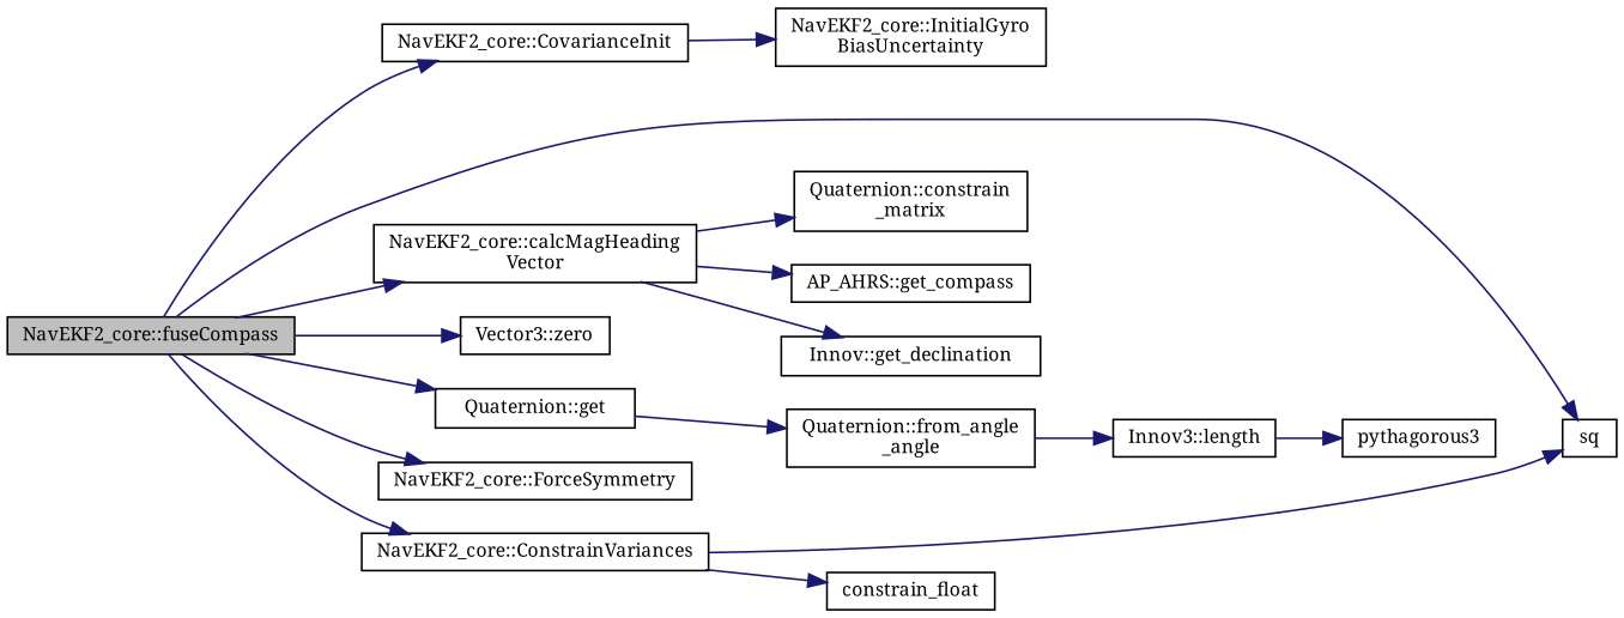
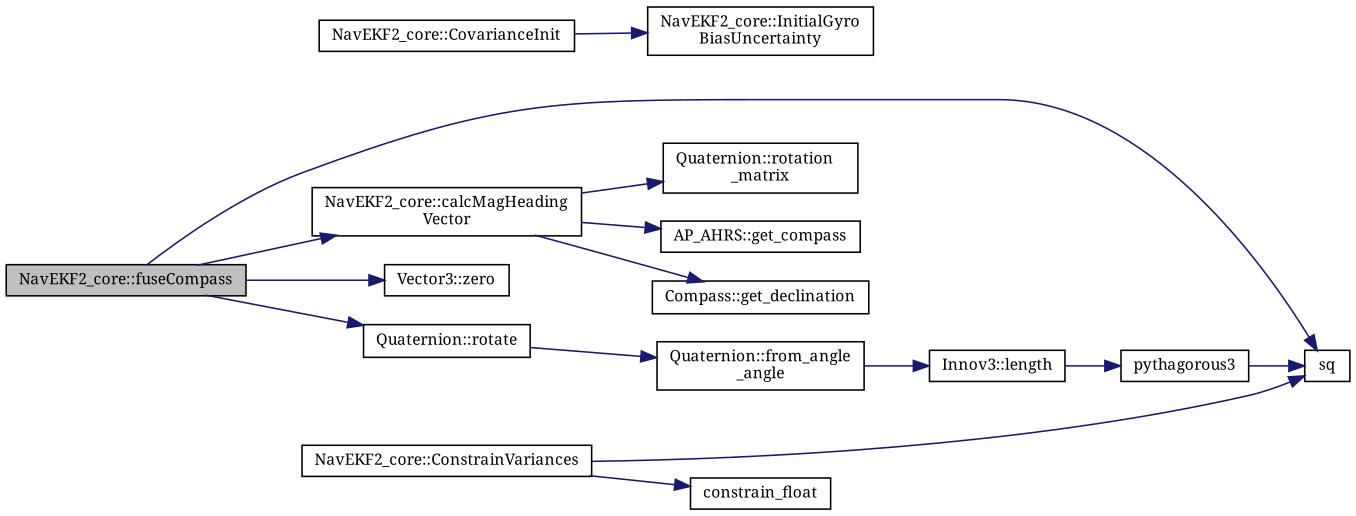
  digraph {
    fontname="Noto Serif"
    rankdir=LR
    node [color=black fillcolor=white fontname="Noto Serif" fontsize=10 shape=record style=filled]
    edge [color=midnightblue fontname="Noto Serif" fontsize=10 labelfontname=Helvetica labelfontsize=10 style=solid]
    n1 [fillcolor=grey75 fontcolor=black height=0.2 label="NavEKF2_core::fuseCompass" width=0.4]
    n2 [height=0.2 label="NavEKF2_core::CovarianceInit" width=0.4]
    n3 [height=0.2 label=sq width=0.4]
    n4 [height=0.2 label="NavEKF2_core::calcMagHeading\lVector" width=0.4]
    n5 [height=0.2 label="Vector3::zero" width=0.4]
-   n6 [height=0.2 label="Quaternion::get" width=0.4]
-   n7 [height=0.2 label="NavEKF2_core::ForceSymmetry" width=0.4]
+   n6 [height=0.2 label="Quaternion::rotate" width=0.4]
    n8 [height=0.2 label="NavEKF2_core::ConstrainVariances" width=0.4]
    n9 [height=0.2 label="NavEKF2_core::InitialGyro\lBiasUncertainty" width=0.4]
-   n10 [height=0.2 label="Quaternion::constrain\l_matrix" width=0.4]
+   n10 [height=0.2 label="Quaternion::rotation\l_matrix" width=0.4]
    n11 [height=0.2 label="AP_AHRS::get_compass" width=0.4]
-   n12 [height=0.2 label="Innov::get_declination" width=0.4]
+   n12 [height=0.2 label="Compass::get_declination" width=0.4]
    n13 [height=0.2 label="Quaternion::from_angle\l_angle" width=0.4]
    n14 [height=0.2 label=constrain_float width=0.4]
    n15 [height=0.2 label="Innov3::length" width=0.4]
    n16 [height=0.2 label=pythagorous3 width=0.4]
-   n1 -> n2
    n1 -> n3
    n1 -> n4
    n1 -> n5
    n1 -> n6
-   n1 -> n7
-   n1 -> n8
    n2 -> n9
    n4 -> n10
    n4 -> n11
    n4 -> n12
    n6 -> n13
    n8 -> n3
    n8 -> n14
    n13 -> n15
    n15 -> n16
+   n16 -> n3
  }
